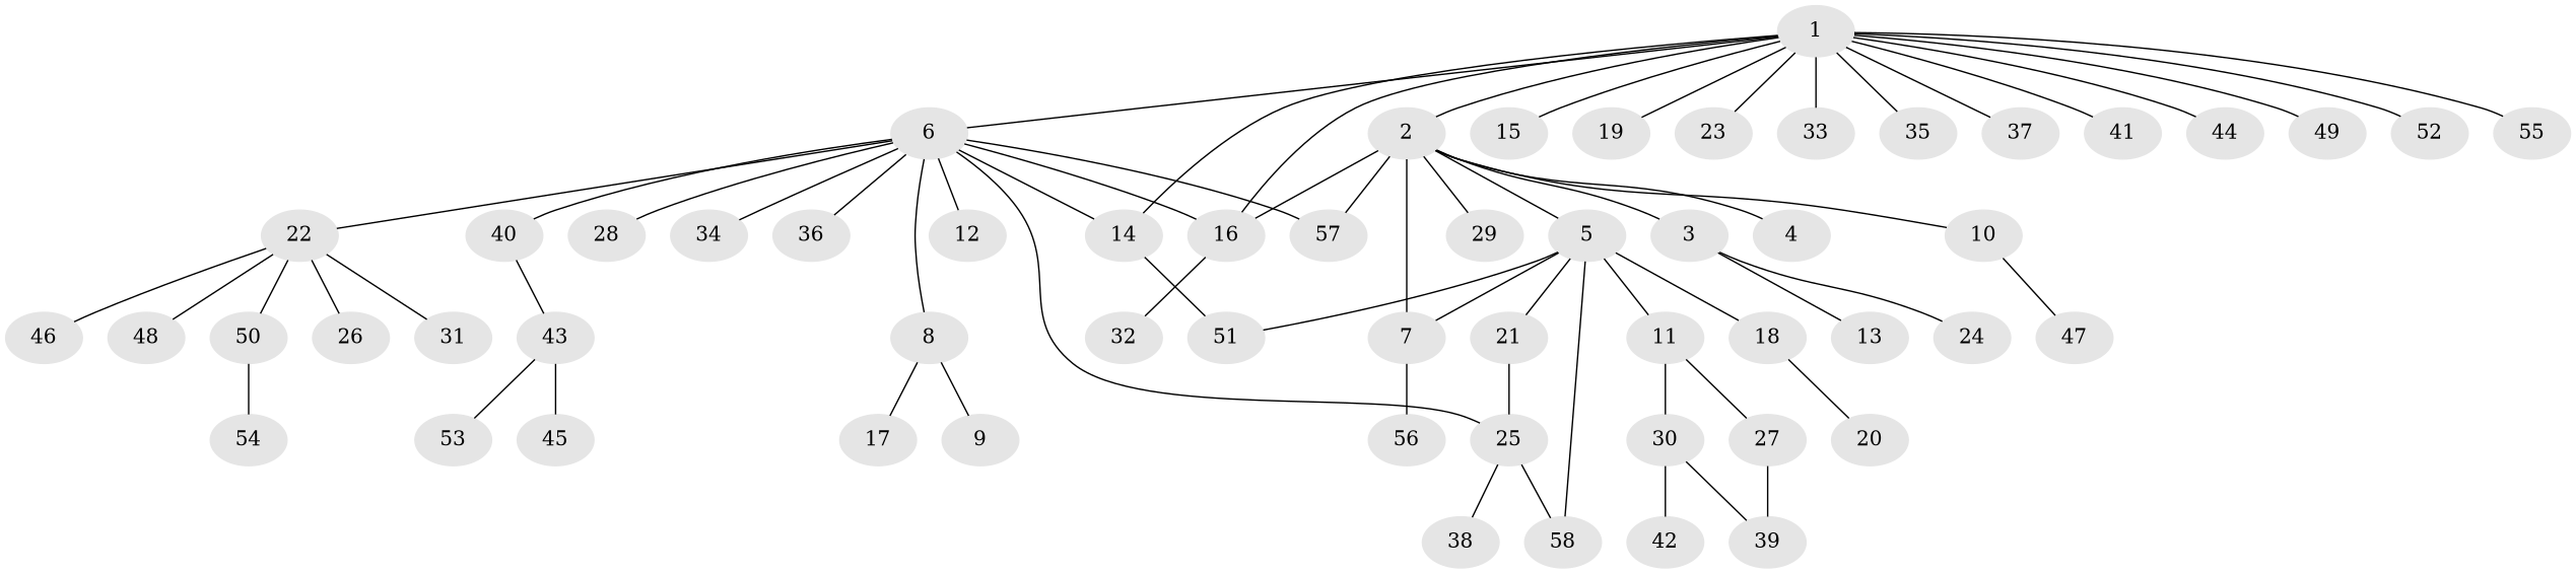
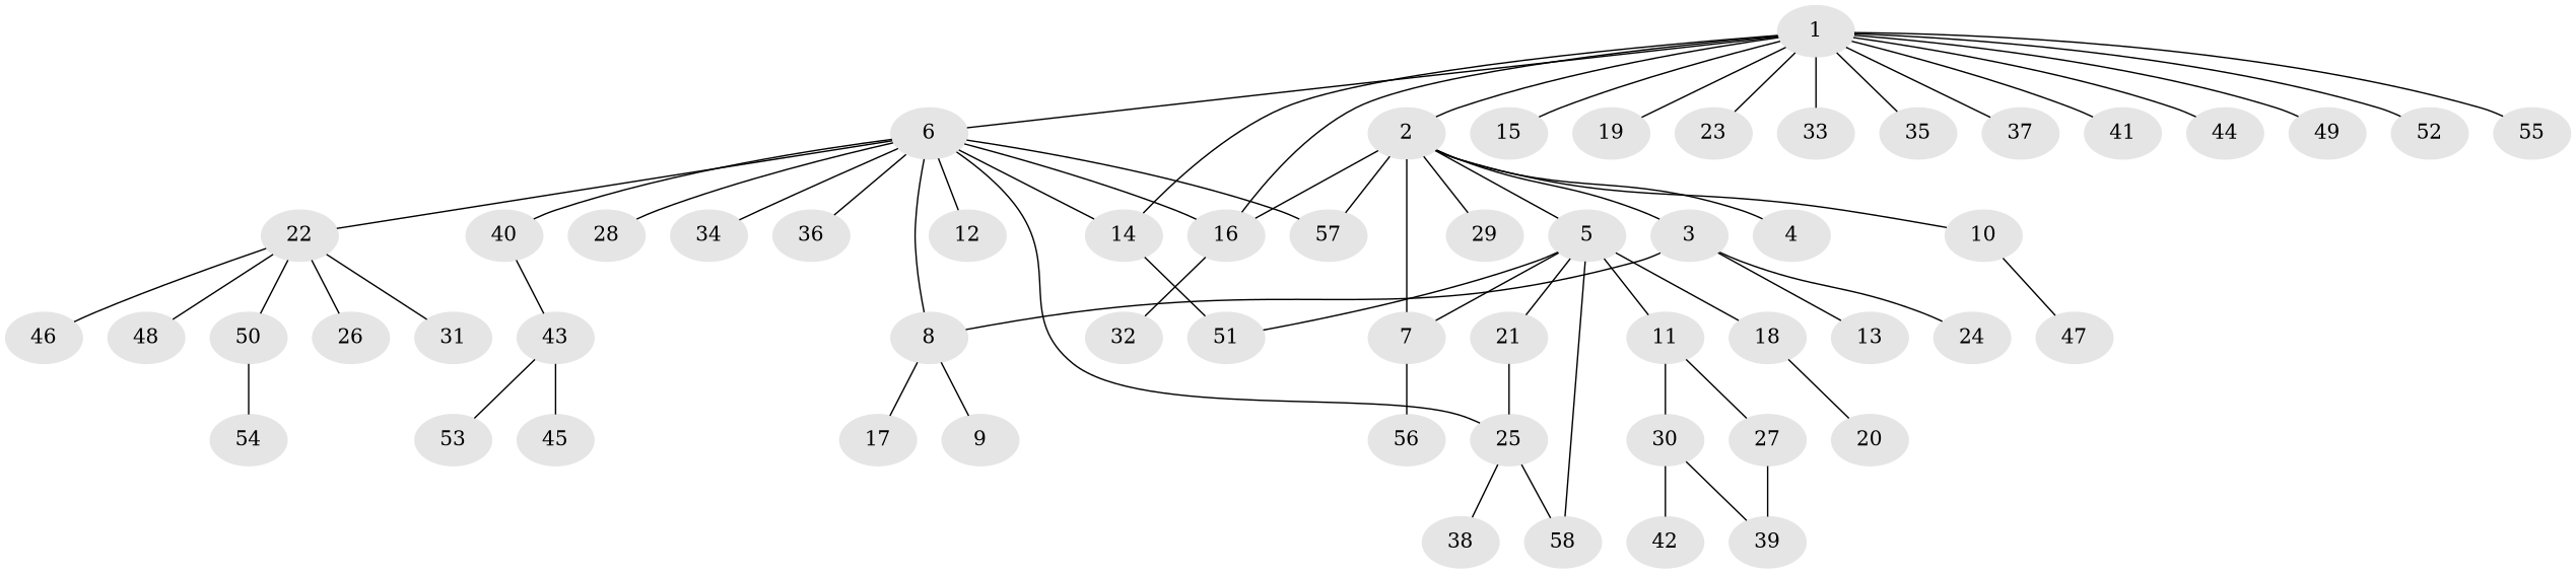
  graph {
    node [color=gray90 style=filled]
    edge [weight=1.0]
    1
    2
    6
    14
    15
    16
    19
    23
    33
    35
    37
    41
    44
    49
    52
    55
    3
    4
    5
    7
    10
    29
    57
    8
    12
    22
    25
    28
    34
    36
    40
    51
    32
    13
    24
    11
    18
    21
    58
    56
    47
    9
    17
    27
    30
    20
    26
    31
    46
    48
    50
    38
    43
    39
    42
    54
    45
    53
    1 -- 2
    1 -- 6
    1 -- 14
    1 -- 15
    1 -- 16
    1 -- 19
    1 -- 23
    1 -- 33
    1 -- 35
    1 -- 37
    1 -- 41
    1 -- 44
    1 -- 49
    1 -- 52
    1 -- 55
    2 -- 16
    2 -- 3
    2 -- 4
    2 -- 5
    2 -- 7
    2 -- 10
    2 -- 29
    2 -- 57
    6 -- 14
    6 -- 16
    6 -- 57
    6 -- 8
    6 -- 12
    6 -- 22
    6 -- 25
    6 -- 28
    6 -- 34
    6 -- 36
    6 -- 40
    14 -- 51 [weight=3.0]
    16 -- 32
+   3 -- 8
    3 -- 13
    3 -- 24
    5 -- 7
    5 -- 51
    5 -- 11
    5 -- 18
    5 -- 21 [weight=4.0]
    5 -- 58
    7 -- 56
    10 -- 47
    8 -- 9
    8 -- 17
    22 -- 26
    22 -- 31
    22 -- 46
    22 -- 48
    22 -- 50
    25 -- 58
    25 -- 38
    40 -- 43
    11 -- 27 [weight=2.0]
    11 -- 30
    18 -- 20
    21 -- 25
    27 -- 39
    30 -- 39
    30 -- 42 [weight=2.0]
    50 -- 54
    43 -- 45 [weight=2.0]
    43 -- 53
  }
